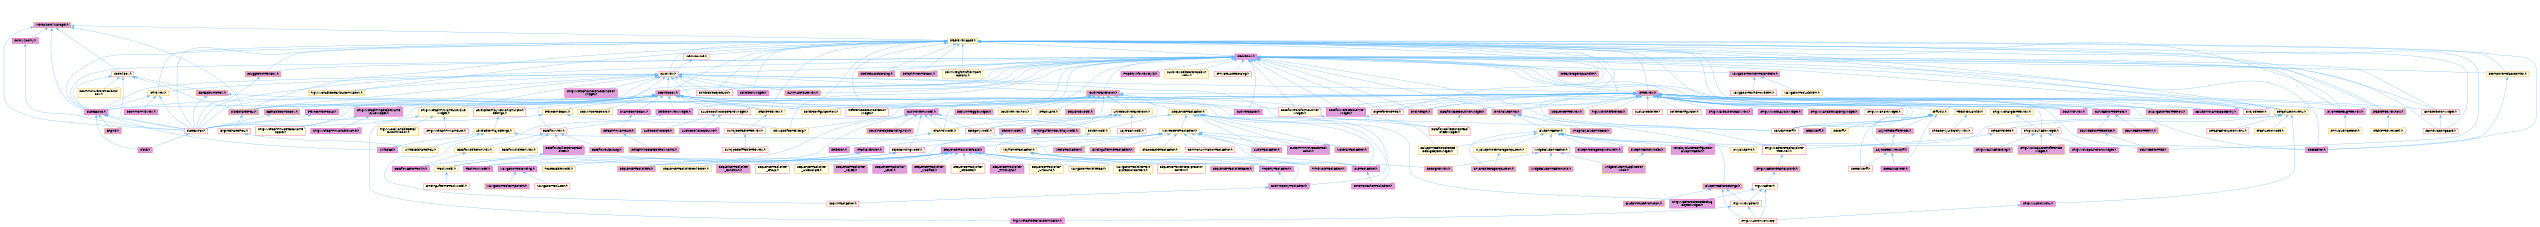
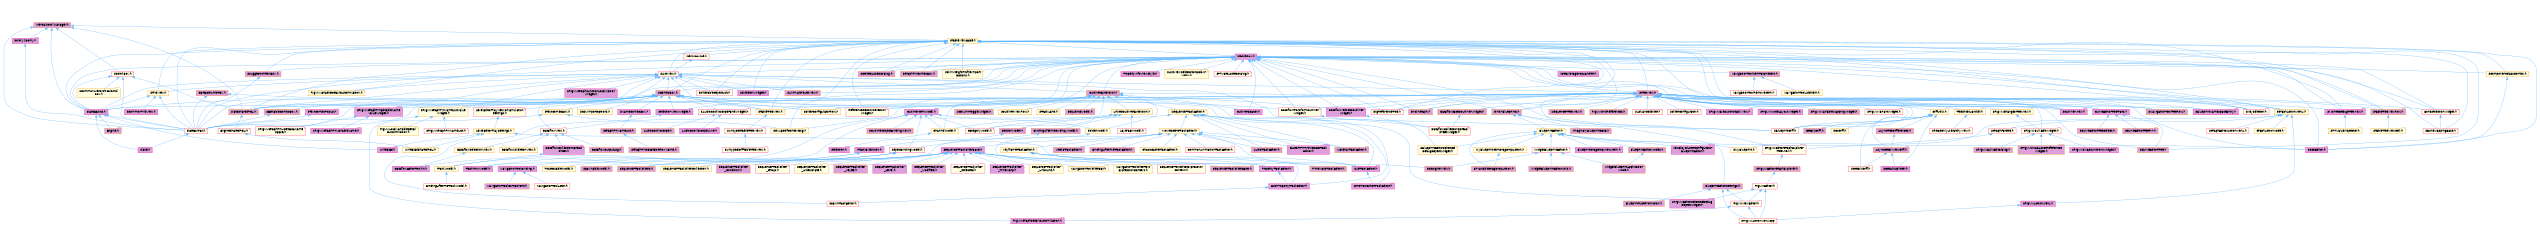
  digraph {
    node [color=darkorange fillcolor=plum fontname=Helvetica fontsize=10 shape=note style=filled]
    edge [color=steelblue1 dir=back fontname=Helvetica fontsize=10 labelfontname=Helvetica labelfontsize=10 style=solid]
    n1 [fontcolor=black height=0.2 label="InertialScrollManager.h" width=0.4]
    n2 [color=deeppink fillcolor=lightyellow height=0.2 label="SScrollBox.h" width=0.4]
    n3 [color=deeppink fillcolor=lightyellow height=0.2 label="SlateExtras.h" width=0.4]
    n4 [color=deeppink height=0.2 label="SlateBasics.h" width=0.4]
    n5 [height=0.2 label="SlateSharedPCH.h" width=0.4]
    n6 [fillcolor=lightyellow height=0.2 label="STableViewBase.h" width=0.4]
    n7 [color=deeppink height=0.2 label="ScrollyZoomy.h" shape=folder width=0.4]
    n8 [height=0.2 label="SBreadcrumbTrail.h" width=0.4]
    n9 [fillcolor=lightyellow height=0.2 label="SCommonHierarchicalScroll\lBox.h" shape=folder width=0.4]
    n10 [color=deeppink height=0.2 label="Slate.h" width=0.4]
    n11 [height=0.2 label="Engine.h" shape=folder width=0.4]
    n12 [color=deeppink height=0.2 label="UnrealEd.h" shape=folder width=0.4]
    n13 [color=deeppink fillcolor=lightyellow height=0.2 label="EngineSharedPCH.h" width=0.4]
    n14 [fillcolor=lightyellow height=0.2 label="STableTreeView.h" width=0.4]
    n15 [color=deeppink fillcolor=lightyellow height=0.2 label="BoneSelectionWidget.h" width=0.4]
    n16 [color=deeppink fillcolor=lightyellow height=0.2 label="SBoneMappingBase.h" width=0.4]
    n17 [color=deeppink fillcolor=lightyellow height=0.2 label="DlgReferenceTree.h" width=0.4]
    n18 [height=0.2 label="FindInBlueprints.h" width=0.4]
    n19 [color=deeppink height=0.2 label="SSCSEditor.h" shape=folder width=0.4]
    n20 [height=0.2 label="FindInGraph.h" shape=folder width=0.4]
    n21 [color=deeppink fillcolor=lightyellow height=0.2 label="IItemsSource.h" shape=folder width=0.4]
    n22 [color=deeppink fillcolor=lightyellow height=0.2 label="SListView.h" width=0.4]
    n23 [color=deeppink height=0.2 label="SOutlinerView.h" shape=folder width=0.4]
    n24 [color=deeppink fillcolor=lightyellow height=0.2 label="ReferenceSectionSelection\lWidget.h" width=0.4]
    n25 [fillcolor=lightyellow height=0.2 label="RigVMVariableDetailCustomization.h" width=0.4]
    n26 [color=deeppink fillcolor=lightyellow height=0.2 label="SBlueprintDiff.h" shape=folder width=0.4]
    n27 [height=0.2 label="SComboBox.h" shape=folder width=0.4]
    n28 [fillcolor=lightyellow height=0.2 label="SFixupSelfContextDlg.h" shape=folder width=0.4]
    n29 [color=deeppink fillcolor=lightyellow height=0.2 label="SFilterableObjectList.h" shape=folder width=0.4]
    n30 [color=deeppink height=0.2 label="SSkeletonWidget.h" width=0.4]
    n31 [fillcolor=lightyellow height=0.2 label="STileView.h" width=0.4]
    n32 [height=0.2 label="STreeView.h" width=0.4]
    n33 [height=0.2 label="SCurveEditorTree.h" width=0.4]
    n34 [color=deeppink height=0.2 label="SBlueprintNamespaceEntry.h" shape=folder width=0.4]
    n35 [fillcolor=lightyellow height=0.2 label="SGraphActionMenu.h" width=0.4]
    n36 [color=deeppink fillcolor=lightyellow height=0.2 label="SKeySelector.h" shape=folder width=0.4]
    n37 [color=deeppink height=0.2 label="SKismetDebugTreeView.h" shape=folder width=0.4]
    n38 [height=0.2 label="STableTreeViewRow.h" shape=folder width=0.4]
    n39 [fillcolor=lightyellow height=0.2 label="SComponentClassCombo.h" width=0.4]
    n40 [height=0.2 label="SDeleteAssetsDialog.h" shape=folder width=0.4]
    n41 [height=0.2 label="SGraphPinComboBox.h" shape=folder width=0.4]
    n42 [fillcolor=lightyellow height=0.2 label="SSkinWeightProfileImport\lOptions.h" width=0.4]
    n43 [height=0.2 label="SSuggestionTextBox.h" width=0.4]
    n44 [color=deeppink height=0.2 label="STableRow.h" width=0.4]
    n45 [color=deeppink fillcolor=lightyellow height=0.2 label="SUntypedTableTreeView.h" shape=folder width=0.4]
    n46 [color=deeppink fillcolor=lightyellow height=0.2 label="SUntypedDiffTableTreeView.h" shape=folder width=0.4]
    n47 [fillcolor=lightyellow height=0.2 label="UnrealEdSharedPCH.h" width=0.4]
    n48 [fillcolor=lightyellow height=0.2 label="BlueprintEditor.h" width=0.4]
    n49 [height=0.2 label="BlueprintEditorSettings.h" width=0.4]
    n50 [height=0.2 label="ImaginaryBlueprintData.h" width=0.4]
    n51 [color=deeppink fillcolor=lightyellow height=0.2 label="DataflowView.h" shape=folder width=0.4]
    n52 [height=0.2 label="IOutlinerExtension.h" width=0.4]
    n53 [height=0.2 label="SAnimAttributeView.h" width=0.4]
    n54 [color=deeppink height=0.2 label="SRigVMGraphPinEditableName\lValueWidget.h" shape=folder width=0.4]
    n55 [fillcolor=lightyellow height=0.2 label="SRigVMGraphPinNameListValue\lWidget.h" shape=folder width=0.4]
    n56 [color=deeppink height=0.2 label="SRigVMGraphFunctionLocalization\lWidget.h" width=0.4]
    n57 [fillcolor=lightyellow height=0.2 label="SBlueprintEditorSelected\lDebugObjectWidget.h" width=0.4]
    n58 [color=deeppink fillcolor=lightyellow height=0.2 label="DataflowTransformOutliner\lWidget.h" width=0.4]
    n59 [color=deeppink height=0.2 label="DataflowVerticesOutliner\lWidget.h" width=0.4]
    n60 [color=deeppink fillcolor=lightyellow height=0.2 label="LevelEditorPlayNetworkEmulation\lSettings.h" width=0.4]
    n61 [color=deeppink fillcolor=lightyellow height=0.2 label="SAudioOscilloscopePanelWidget.h" shape=folder width=0.4]
    n62 [fillcolor=lightyellow height=0.2 label="SCSVImportOptions.h" shape=folder width=0.4]
    n63 [height=0.2 label="SEditableComboBox.h" width=0.4]
    n64 [fillcolor=lightyellow height=0.2 label="SFilterConfiguratorRow.h" shape=folder width=0.4]
    n65 [color=deeppink height=0.2 label="SNameComboBox.h" width=0.4]
    n66 [color=deeppink height=0.2 label="SRigVMEditorSelectedDebug\lObjectWidget.h" shape=folder width=0.4]
    n67 [fillcolor=lightyellow height=0.2 label="STextComboBox.h" shape=folder width=0.4]
    n68 [color=deeppink height=0.2 label="STextComboPopup.h" width=0.4]
    n69 [color=deeppink height=0.2 label="SelectionViewWidget.h" shape=folder width=0.4]
    n70 [color=deeppink height=0.2 label="SCommonTileView.h" width=0.4]
    n71 [color=deeppink height=0.2 label="CurveEditorTreeTraits.h" width=0.4]
    n72 [height=0.2 label="DataflowFacesOutlinerWidget.h" shape=folder width=0.4]
    n73 [fillcolor=lightyellow height=0.2 label="DiffUtils.h" shape=folder width=0.4]
    n74 [height=0.2 label="ISequencerTreeView.h" width=0.4]
    n75 [height=0.2 label="RigVMFindReferences.h" shape=folder width=0.4]
    n76 [color=deeppink fillcolor=lightyellow height=0.2 label="SAdvancedFilter.h" width=0.4]
    n77 [color=deeppink fillcolor=lightyellow height=0.2 label="SFilterConfigurator.h" width=0.4]
    n78 [color=deeppink fillcolor=lightyellow height=0.2 label="SRigVMEditorGraphExplorer\lTreeView.h" shape=folder width=0.4]
    n79 [height=0.2 label="SNavigationToolTreeRow.h" width=0.4]
    n80 [color=deeppink fillcolor=lightyellow height=0.2 label="SRigVMBulkEditWidget.h" shape=folder width=0.4]
    n81 [fillcolor=lightyellow height=0.2 label="SRigVMChangesTreeView.h" shape=folder width=0.4]
    n82 [color=deeppink height=0.2 label="SRigVMExecutionStackView.h" shape=folder width=0.4]
    n83 [color=deeppink height=0.2 label="SRigVMNodeLayoutWidget.h" width=0.4]
    n84 [height=0.2 label="SRigVMVariableMappingWidget.h" width=0.4]
    n85 [color=deeppink fillcolor=lightyellow height=0.2 label="SRigVMVariantWidget.h" shape=folder width=0.4]
    n86 [fillcolor=lightyellow height=0.2 label="TreeFilterHandler.h" shape=folder width=0.4]
    n87 [fillcolor=lightyellow height=0.2 label="SMyBlueprint.h" width=0.4]
    n88 [fillcolor=lightyellow height=0.2 label="GraphActionNode.h" shape=folder width=0.4]
    n89 [color=deeppink fillcolor=lightyellow height=0.2 label="SGraphEditorActionMenu.h" shape=folder width=0.4]
    n90 [color=deeppink fillcolor=lightyellow height=0.2 label="SGraphPalette.h" shape=folder width=0.4]
    n91 [color=deeppink height=0.2 label="SRigVMActionMenu.h" width=0.4]
    n92 [fillcolor=lightyellow height=0.2 label="SPinValueInspector.h" shape=folder width=0.4]
    n93 [fillcolor=lightyellow height=0.2 label="STableTreeViewCell.h" shape=folder width=0.4]
    n94 [color=deeppink height=0.2 label="OutlinerSpacer.h" width=0.4]
-   n95 [height=0.2 label="IDetailDragDropHandler.h" shape=folder width=0.4]
+   n95 [color=deeppink height=0.2 label="IDetailDragDropHandler.h" shape=folder width=0.4]
    n96 [height=0.2 label="NavigationToolItemParameters.h" width=0.4]
    n97 [color=deeppink height=0.2 label="PropertyInfoViewStyle.h" width=0.4]
    n98 [fillcolor=lightyellow height=0.2 label="SListViewSelectorDropdown\lMenu.h" width=0.4]
    n99 [color=deeppink fillcolor=lightyellow height=0.2 label="SPrivateAssetsDialog.h" width=0.4]
    n100 [height=0.2 label="BPVariableDragDropAction.h" width=0.4]
    n101 [color=deeppink height=0.2 label="BlueprintDragDropMenuItem.h" shape=folder width=0.4]
    n102 [height=0.2 label="BlueprintEditorModes.h" width=0.4]
    n103 [color=deeppink height=0.2 label="IDisplayClusterConfigurator\lBlueprintEditor.h" shape=folder width=0.4]
    n104 [fillcolor=lightyellow height=0.2 label="MyBlueprintItemDragDropAction.h" shape=folder width=0.4]
    n105 [color=deeppink fillcolor=lightyellow height=0.2 label="WidgetBlueprintEditor.h" width=0.4]
    n106 [height=0.2 label="BlueprintTypePromotion.h" shape=folder width=0.4]
    n107 [color=deeppink fillcolor=lightyellow height=0.2 label="RigVMNewEditor.h" shape=folder width=0.4]
    n108 [color=deeppink fillcolor=lightyellow height=0.2 label="SRigVMActionMenu.cpp" width=0.4]
    n109 [height=0.2 label="WidgetBlueprintApplication\lMode.h" width=0.4]
    n110 [height=0.2 label="SDesignerView.h" width=0.4]
    n111 [height=0.2 label="WidgetBlueprintEditorUtils.h" width=0.4]
    n112 [color=deeppink height=0.2 label="RigVMGraphDetailCustomization.h" shape=folder width=0.4]
    n113 [color=deeppink height=0.2 label="DataflowCollectionSpread\lSheet.h" width=0.4]
    n114 [height=0.2 label="DataflowOutputLog.h" shape=folder width=0.4]
    n115 [fillcolor=lightyellow height=0.2 label="DataflowSelectionView.h" shape=folder width=0.4]
    n116 [fillcolor=lightyellow height=0.2 label="DataflowSkeletonView.h" width=0.4]
    n117 [color=deeppink fillcolor=lightyellow height=0.2 label="CategoryModel.h" width=0.4]
    n118 [fillcolor=lightyellow height=0.2 label="ChannelModel.h" width=0.4]
    n119 [fillcolor=lightyellow height=0.2 label="FolderModel.h" width=0.4]
    n120 [fillcolor=lightyellow height=0.2 label="ISequencerTrackEditor.h" width=0.4]
    n121 [fillcolor=lightyellow height=0.2 label="LinkedOutlinerExtension.h" shape=folder width=0.4]
    n122 [color=deeppink height=0.2 label="OutlinerItemModel.h" shape=folder width=0.4]
    n123 [height=0.2 label="SColumnToggleWidget.h" width=0.4]
    n124 [fillcolor=lightyellow height=0.2 label="SOutlinerViewRow.h" shape=folder width=0.4]
    n125 [fillcolor=lightyellow height=0.2 label="STrackLane.h" width=0.4]
    n126 [height=0.2 label="SequenceModel.h" shape=folder width=0.4]
    n127 [color=deeppink fillcolor=lightyellow height=0.2 label="SRigVMGraphPinUserDataName\lSpace.h" width=0.4]
    n128 [color=deeppink height=0.2 label="SRigVMGraphPinVariableName.h" shape=folder width=0.4]
    n129 [fillcolor=lightyellow height=0.2 label="RigVMLocalVariableDetail\lCustomization.h" width=0.4]
    n130 [color=deeppink fillcolor=lightyellow height=0.2 label="SRigVMGraphPinNameList.h" width=0.4]
    n131 [color=deeppink height=0.2 label="DataflowEditorToolkit.h" shape=folder width=0.4]
    n132 [color=deeppink height=0.2 label="Selection.h" shape=folder width=0.4]
    n133 [height=0.2 label="SequencerTrackFilters.h" width=0.4]
    n134 [height=0.2 label="AudioTrackEditor.h" width=0.4]
    n135 [color=deeppink height=0.2 label="BoolPropertyTrackEditor.h" shape=folder width=0.4]
    n136 [color=deeppink fillcolor=lightyellow height=0.2 label="SpawnTrackEditor.h" width=0.4]
    n137 [color=deeppink height=0.2 label="CinematicShotTrackEditor.h" shape=folder width=0.4]
    n138 [color=deeppink height=0.2 label="CustomPrimitiveDataTrack\lEditor.h" shape=folder width=0.4]
    n139 [height=0.2 label="MaterialTrackEditor.h" shape=folder width=0.4]
    n140 [fillcolor=lightyellow height=0.2 label="MovieSceneTrackEditor.h" width=0.4]
    n141 [color=deeppink height=0.2 label="SubTrackEditor.h" shape=folder width=0.4]
    n142 [height=0.2 label="BindingLifetimeOverlayModel.h" width=0.4]
    n143 [color=deeppink fillcolor=lightyellow height=0.2 label="LayerBarModel.h" width=0.4]
    n144 [height=0.2 label="SectionModel.h" shape=folder width=0.4]
    n145 [color=deeppink fillcolor=lightyellow height=0.2 label="ObjectBindingModel.h" width=0.4]
    n146 [fillcolor=lightyellow height=0.2 label="TrackModel.h" shape=folder width=0.4]
    n147 [color=deeppink height=0.2 label="TrackRowModel.h" width=0.4]
    n148 [height=0.2 label="SOutlinerObjectBindingView.h" width=0.4]
    n149 [height=0.2 label="BindingLifetimeTrackEditor.h" width=0.4]
    n150 [fillcolor=lightyellow height=0.2 label="ChaosCacheTrackEditor.h" shape=folder width=0.4]
    n151 [color=deeppink fillcolor=lightyellow height=0.2 label="CommonAnimationTrackEditor.h" shape=folder width=0.4]
    n152 [fillcolor=lightyellow height=0.2 label="KeyframeTrackEditor.h" width=0.4]
    n153 [color=deeppink height=0.2 label="PropertyTrackEditor.h" width=0.4]
    n154 [height=0.2 label="MediaTrackEditor.h" shape=folder width=0.4]
    n155 [color=deeppink height=0.2 label="SequencerTrackFilterBase.h" shape=folder width=0.4]
    n156 [height=0.2 label="TimeWarpTrackEditor.h" width=0.4]
    n157 [fillcolor=lightyellow height=0.2 label="NavigationToolFilterBar.h" shape=folder width=0.4]
    n158 [fillcolor=lightyellow height=0.2 label="NavigationToolFilterText\lExpressionContext.h" width=0.4]
    n159 [color=deeppink fillcolor=lightyellow height=0.2 label="SequencerTextFilterExpression\lContext.h" shape=folder width=0.4]
    n160 [height=0.2 label="SequencerTrackFilterBase.h" shape=folder width=0.4]
    n161 [fillcolor=lightyellow height=0.2 label="SequencerTrackFilterCollection.h" shape=folder width=0.4]
    n162 [height=0.2 label="SequencerTrackFilter\l_Condition.h" width=0.4]
    n163 [color=deeppink fillcolor=lightyellow height=0.2 label="SequencerTrackFilter\l_Group.h" width=0.4]
    n164 [fillcolor=lightyellow height=0.2 label="SequencerTrackFilter\l_HideIsolate.h" shape=folder width=0.4]
    n165 [height=0.2 label="SequencerTrackFilter\l_Keyed.h" width=0.4]
    n166 [color=deeppink height=0.2 label="SequencerTrackFilter\l_Level.h" width=0.4]
    n167 [height=0.2 label="SequencerTrackFilter\l_Modified.h" width=0.4]
    n168 [color=deeppink fillcolor=lightyellow height=0.2 label="SequencerTrackFilter\l_Selected.h" shape=folder width=0.4]
    n169 [color=deeppink height=0.2 label="SequencerTrackFilter\l_TimeWarp.h" width=0.4]
    n170 [fillcolor=lightyellow height=0.2 label="SequencerTrackFilter\l_Unbound.h" width=0.4]
    n171 [color=deeppink height=0.2 label="ITrackExtension.h" shape=folder width=0.4]
    n172 [color=deeppink height=0.2 label="NavigationToolBinding.h" width=0.4]
    n173 [fillcolor=lightyellow height=0.2 label="PossessableModel.h" width=0.4]
+   n174 [height=0.2 label="SpawnableModel.h" width=0.4]
    n175 [color=deeppink fillcolor=lightyellow height=0.2 label="NavigationToolActor.h" shape=folder width=0.4]
    n176 [height=0.2 label="NavigationToolComponent.h" width=0.4]
    n177 [color=deeppink fillcolor=lightyellow height=0.2 label="BindingLifetimeTrackModel.h" shape=folder width=0.4]
    n178 [color=deeppink fillcolor=lightyellow height=0.2 label="DataflowCollectionSpread\lSheetWidget.h" width=0.4]
    n179 [fillcolor=lightyellow height=0.2 label="LevelEditorPlaySettings.h" width=0.4]
    n180 [height=0.2 label="AudioOscilloscope.h" width=0.4]
    n181 [color=deeppink height=0.2 label="AudioOscilloscopeUMG.h" shape=folder width=0.4]
    n182 [height=0.2 label="SGraphPinNameList.h" width=0.4]
    n183 [height=0.2 label="SGraphPinDataTableRowName.h" shape=folder width=0.4]
    n184 [height=0.2 label="SCurveEditorTreePin.h" shape=folder width=0.4]
    n185 [height=0.2 label="SCurveEditorTreeSelect.h" width=0.4]
    n186 [height=0.2 label="AsyncDetailViewDiff.h" shape=folder width=0.4]
    n187 [color=deeppink fillcolor=lightyellow height=0.2 label="SDetailsDiff.h" shape=folder width=0.4]
    n188 [color=deeppink height=0.2 label="SDetailsSplitter.h" width=0.4]
    n189 [height=0.2 label="AsyncTreeDifferences.h" width=0.4]
    n190 [height=0.2 label="DetailsDiff.h" shape=folder width=0.4]
    n191 [fillcolor=lightyellow height=0.2 label="SCSDiff.h" width=0.4]
    n192 [height=0.2 label="SRigVMEditorGraphExplorer.h" width=0.4]
    n193 [height=0.2 label="SRigVMBulkEditDialog.h" width=0.4]
    n194 [height=0.2 label="SRigVMSwapAssetReferences\lWidget.h" shape=folder width=0.4]
    n195 [color=deeppink height=0.2 label="SRigVMSwapFunctionsWidget.h" width=0.4]
    n196 [color=deeppink fillcolor=lightyellow height=0.2 label="SReadOnlyHierarchyView.h" shape=folder width=0.4]
    n197 [color=deeppink fillcolor=lightyellow height=0.2 label="RigVMEditor.h" shape=folder width=0.4]
    n198 [fillcolor=lightyellow height=0.2 label="NavigationToolAddItem.h" shape=folder width=0.4]
    n199 [color=deeppink fillcolor=lightyellow height=0.2 label="NavigationToolRemoveItem.h" shape=folder width=0.4]
    n1 -> n2
    n1 -> n3
    n1 -> n4
    n1 -> n5
    n1 -> n6
    n1 -> n7
    n2 -> n3
    n2 -> n4
    n2 -> n5
-   n2 -> n8
    n2 -> n9
    n3 -> n10
    n4 -> n3
    n4 -> n10
    n4 -> n11
    n4 -> n12
    n5 -> n13
    n6 -> n3
    n6 -> n4
    n6 -> n5
    n6 -> n14
    n6 -> n15
    n6 -> n16
    n6 -> n17
    n6 -> n18
    n6 -> n19
    n6 -> n20
    n6 -> n21
    n6 -> n22
    n6 -> n23
    n6 -> n24
    n6 -> n25
    n6 -> n26
    n6 -> n27
    n6 -> n28
    n6 -> n29
    n6 -> n30
    n6 -> n31
    n6 -> n32
    n6 -> n33
    n6 -> n34
    n6 -> n35
    n6 -> n36
    n6 -> n37
    n6 -> n38
    n6 -> n39
    n6 -> n40
    n6 -> n41
    n6 -> n42
    n6 -> n43
    n6 -> n44
    n7 -> n3
    n8 -> n3
    n8 -> n14
    n13 -> n47
    n14 -> n45
    n15 -> n16
    n18 -> n48
    n18 -> n49
    n18 -> n50
    n21 -> n22
    n22 -> n3
    n22 -> n4
    n22 -> n5
    n22 -> n24
    n22 -> n25
    n22 -> n26
    n22 -> n27
    n22 -> n29
    n22 -> n30
    n22 -> n31
    n22 -> n32
    n22 -> n51
    n22 -> n52
    n22 -> n53
    n22 -> n54
    n22 -> n55
    n22 -> n56
    n27 -> n3
    n27 -> n4
    n27 -> n5
    n27 -> n14
+   n27 -> n54
    n27 -> n55
    n27 -> n57
    n27 -> n58
    n27 -> n59
    n27 -> n60
    n27 -> n61
    n27 -> n62
    n27 -> n63
    n27 -> n64
    n27 -> n65
    n27 -> n66
    n27 -> n67
    n27 -> n68
    n27 -> n69
    n31 -> n3
    n31 -> n4
    n31 -> n70
    n32 -> n3
    n32 -> n4
    n32 -> n5
    n32 -> n14
    n32 -> n15
    n32 -> n17
    n32 -> n18
    n32 -> n19
    n32 -> n20
    n32 -> n23
    n32 -> n24
    n32 -> n26
    n32 -> n33
    n32 -> n34
    n32 -> n35
    n32 -> n36
    n32 -> n37
    n32 -> n38
    n32 -> n58
    n32 -> n59
    n32 -> n71
    n32 -> n72
    n32 -> n73
    n32 -> n74
    n32 -> n75
    n32 -> n76
    n32 -> n77
    n32 -> n78
    n32 -> n79
    n32 -> n80
    n32 -> n81
    n32 -> n82
    n32 -> n83
    n32 -> n84
    n32 -> n85
    n32 -> n86
    n35 -> n87
    n35 -> n88
    n35 -> n89
    n35 -> n90
    n35 -> n91
    n37 -> n92
    n38 -> n93
    n39 -> n19
    n43 -> n3
    n44 -> n3
    n44 -> n4
    n44 -> n5
    n44 -> n15
    n44 -> n16
    n44 -> n17
    n44 -> n18
    n44 -> n19
    n44 -> n20
    n44 -> n22
    n44 -> n23
    n44 -> n24
    n44 -> n26
    n44 -> n27
    n44 -> n28
    n44 -> n29
    n44 -> n30
    n44 -> n32
    n44 -> n35
    n44 -> n36
    n44 -> n37
    n44 -> n38
    n44 -> n39
    n44 -> n40
    n44 -> n41
    n44 -> n42
    n44 -> n43
    n44 -> n52
    n44 -> n53
    n44 -> n58
    n44 -> n59
    n44 -> n64
    n44 -> n69
    n44 -> n71
    n44 -> n79
    n44 -> n94
    n44 -> n95
    n44 -> n96
    n44 -> n97
    n44 -> n98
    n44 -> n99
    n45 -> n46
    n48 -> n19
    n48 -> n57
    n48 -> n87
    n48 -> n100
    n48 -> n101
    n48 -> n102
    n48 -> n103
    n48 -> n104
    n48 -> n105
    n49 -> n106
    n49 -> n107
    n49 -> n108
    n51 -> n113
    n51 -> n114
    n51 -> n115
    n51 -> n116
    n52 -> n23
    n52 -> n94
    n52 -> n117
    n52 -> n118
    n52 -> n119
    n52 -> n120
    n52 -> n121
    n52 -> n122
    n52 -> n123
    n52 -> n124
    n52 -> n125
    n52 -> n126
    n54 -> n127
    n54 -> n128
    n55 -> n112
    n55 -> n129
    n55 -> n130
    n58 -> n178
    n59 -> n178
    n60 -> n179
    n61 -> n180
    n61 -> n181
    n63 -> n3
    n65 -> n182
    n67 -> n3
    n67 -> n28
    n68 -> n3
    n69 -> n51
-   n185 -> n33
+   n71 -> n33
    n71 -> n184
    n71 -> n185
    n72 -> n178
    n73 -> n26
    n73 -> n186
    n73 -> n187
    n73 -> n188
    n73 -> n189
    n73 -> n190
    n73 -> n191
    n78 -> n192
    n80 -> n193
    n80 -> n194
    n80 -> n195
    n81 -> n80
    n86 -> n196
    n90 -> n78
    n91 -> n108
    n96 -> n198
    n96 -> n199
    n102 -> n109
    n104 -> n100
    n105 -> n109
    n105 -> n110
    n105 -> n111
    n107 -> n108
    n107 -> n112
    n113 -> n131
    n115 -> n131
    n118 -> n132
    n119 -> n133
    n120 -> n134
    n120 -> n135
    n120 -> n136
    n120 -> n137
    n120 -> n138
    n120 -> n139
    n120 -> n140
    n120 -> n141
    n121 -> n117
    n121 -> n118
    n121 -> n142
    n121 -> n143
    n121 -> n144
    n122 -> n117
    n122 -> n118
    n122 -> n119
    n122 -> n145
    n122 -> n146
    n122 -> n147
    n122 -> n148
    n135 -> n136
    n140 -> n134
    n140 -> n138
    n140 -> n139
    n140 -> n141
    n140 -> n149
    n140 -> n150
    n140 -> n151
    n140 -> n152
    n140 -> n153
    n140 -> n154
    n140 -> n155
    n141 -> n137
    n142 -> n145
    n144 -> n171
    n145 -> n172
    n145 -> n173
+   n145 -> n174
    n146 -> n177
    n152 -> n135
    n152 -> n141
    n152 -> n153
    n152 -> n156
    n153 -> n135
    n155 -> n133
    n155 -> n157
    n155 -> n158
    n155 -> n159
    n155 -> n160
    n155 -> n161
    n155 -> n162
    n155 -> n163
    n155 -> n164
    n155 -> n165
    n155 -> n166
    n155 -> n167
    n155 -> n168
    n155 -> n169
    n155 -> n170
    n171 -> n146
    n171 -> n147
    n172 -> n175
    n172 -> n176
    n179 -> n12
    n179 -> n47
    n179 -> n110
    n182 -> n183
    n186 -> n187
    n186 -> n188
    n189 -> n186
    n192 -> n197
    n197 -> n66
    n197 -> n107
    n197 -> n108
  }
